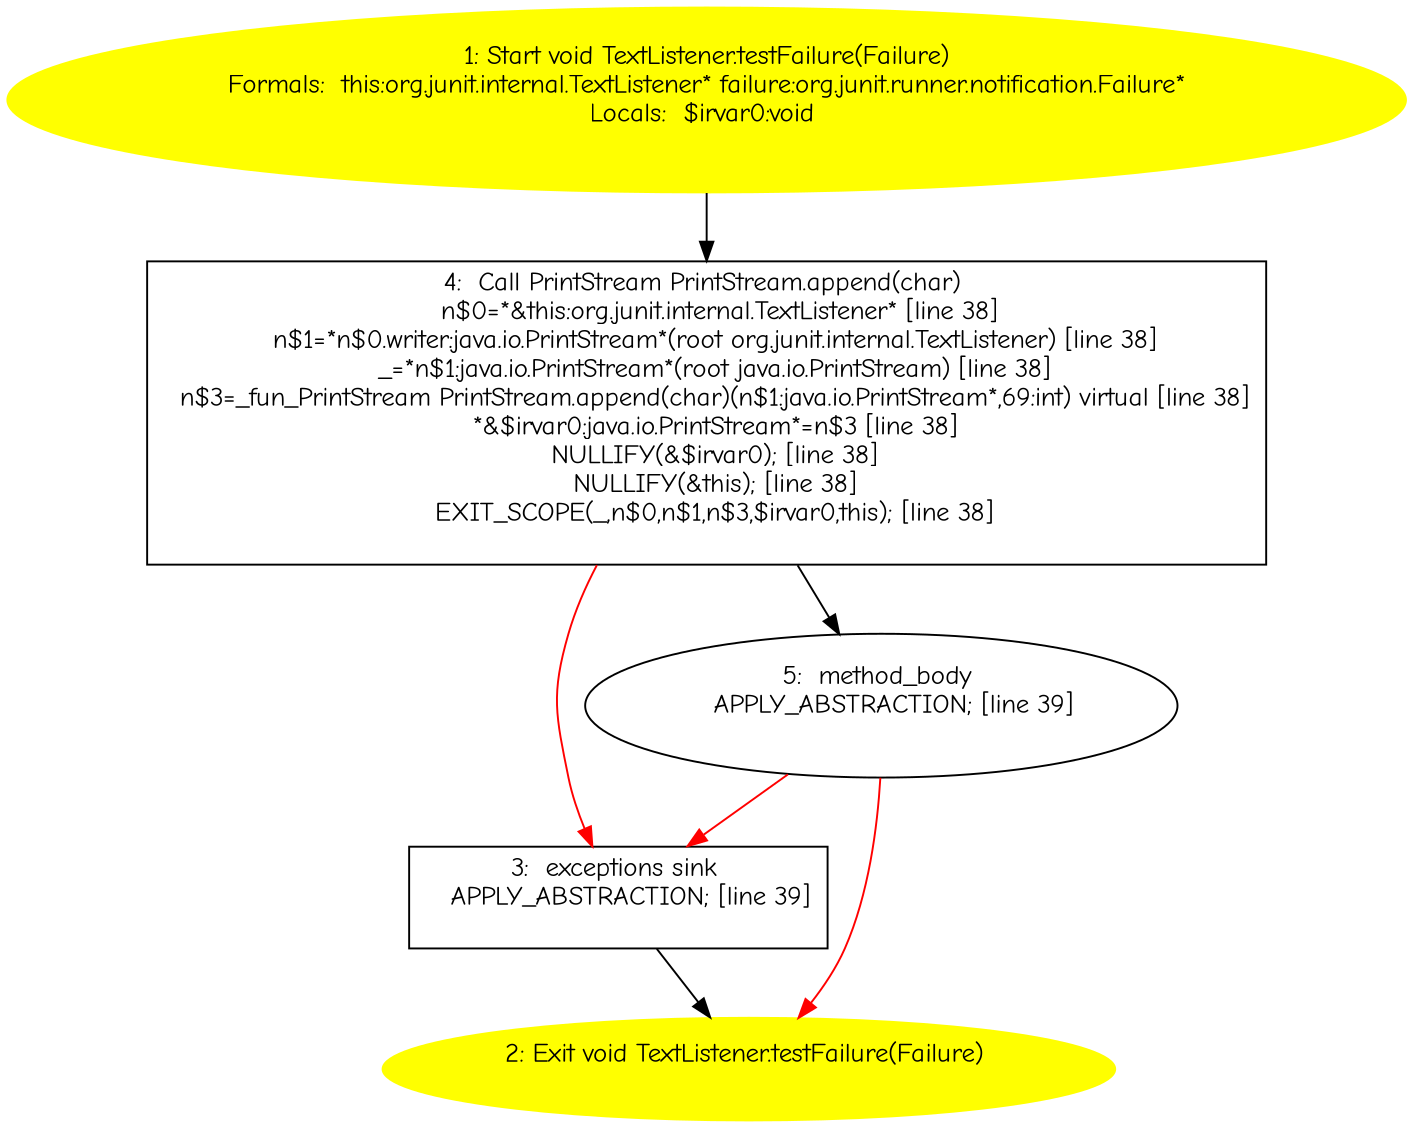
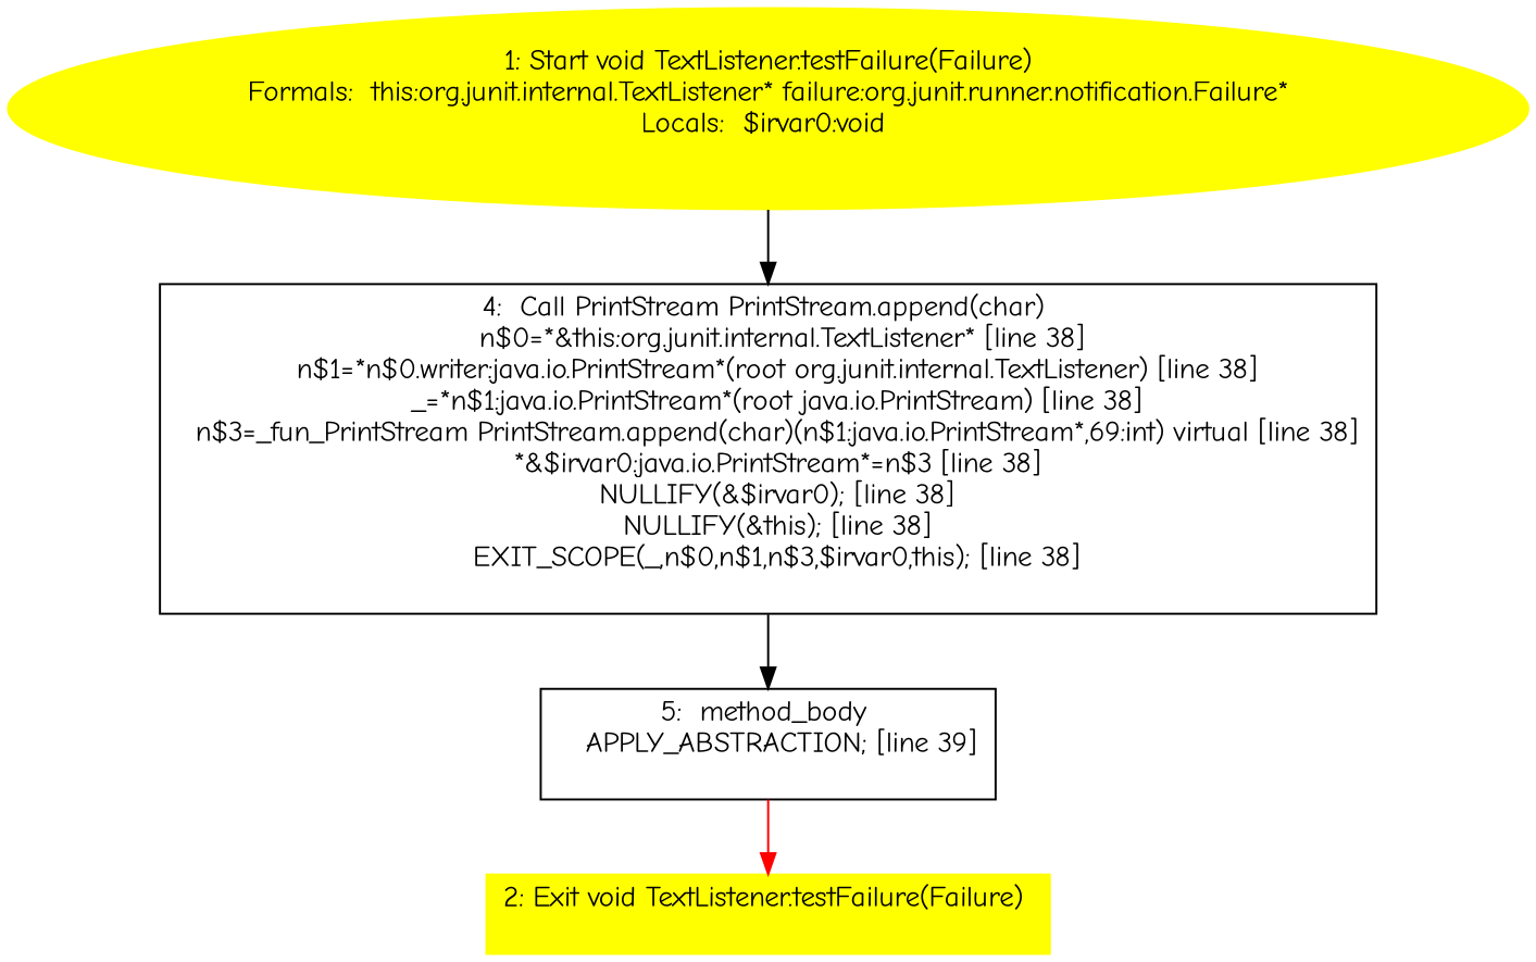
  digraph {
    fontname="Comic Neue"
    node [fontname="Comic Neue" shape=box]
    edge [fontname="Comic Neue"]
    n1 [color=yellow label="1: Start void TextListener.testFailure(Failure)\nFormals:  this:org.junit.internal.TextListener* failure:org.junit.runner.notification.Failure*\nLocals:  $irvar0:void \n  " style=filled shape=""]
    n2 [label="4:  Call PrintStream PrintStream.append(char) \n   n$0=*&this:org.junit.internal.TextListener* [line 38]\n  n$1=*n$0.writer:java.io.PrintStream*(root org.junit.internal.TextListener) [line 38]\n  _=*n$1:java.io.PrintStream*(root java.io.PrintStream) [line 38]\n  n$3=_fun_PrintStream PrintStream.append(char)(n$1:java.io.PrintStream*,69:int) virtual [line 38]\n  *&$irvar0:java.io.PrintStream*=n$3 [line 38]\n  NULLIFY(&$irvar0); [line 38]\n  NULLIFY(&this); [line 38]\n  EXIT_SCOPE(_,n$0,n$1,n$3,$irvar0,this); [line 38]\n "]
-   n3 [label="3:  exceptions sink \n   APPLY_ABSTRACTION; [line 39]\n "]
-   n4 [label="5:  method_body \n   APPLY_ABSTRACTION; [line 39]\n " shape=ellipse]
-   n5 [color=yellow label="2: Exit void TextListener.testFailure(Failure) \n  " style=filled shape=""]
+   n4 [label="5:  method_body \n   APPLY_ABSTRACTION; [line 39]\n "]
+   n5 [color=yellow label="2: Exit void TextListener.testFailure(Failure) \n  " style=filled]
    n1 -> n2
-   n2 -> n3 [color=red]
    n2 -> n4
-   n3 -> n5
-   n4 -> n3 [color=red]
    n4 -> n5 [color=red]
  }
